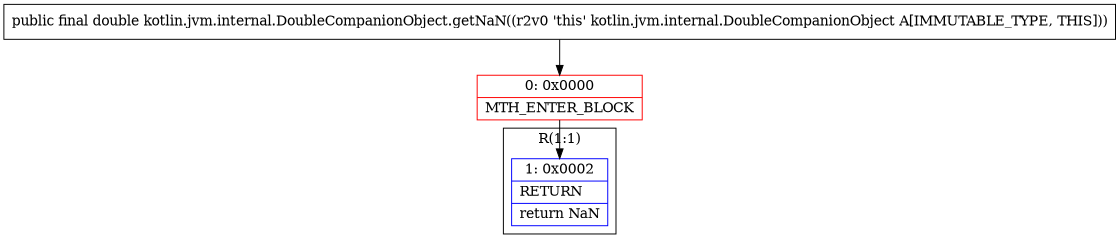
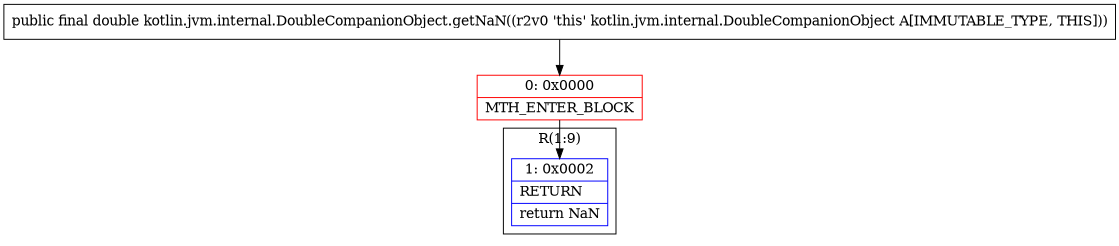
  digraph {
    node [shape=record]
    n1 [color=blue label="{1\:\ 0x0002|RETURN\l|return NaN\l}"]
    n2 [color=red label="{0\:\ 0x0000|MTH_ENTER_BLOCK\l}"]
    n3 [label="{public final double kotlin.jvm.internal.DoubleCompanionObject.getNaN((r2v0 'this' kotlin.jvm.internal.DoubleCompanionObject A[IMMUTABLE_TYPE, THIS])) }"]
    subgraph cluster_1 {
-     label="R(1:1)"
+     label="R(1:9)"
      n1
    }
    n2 -> n1
    n3 -> n2
  }
